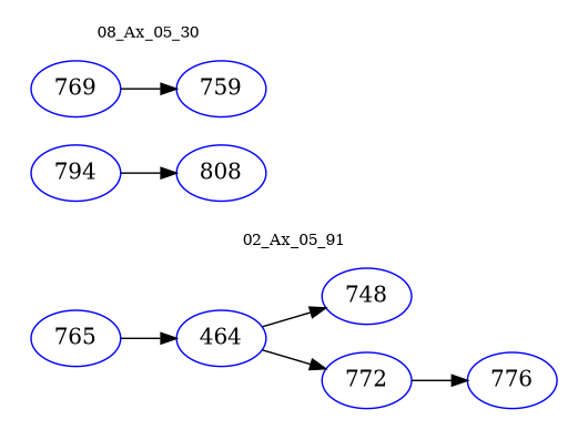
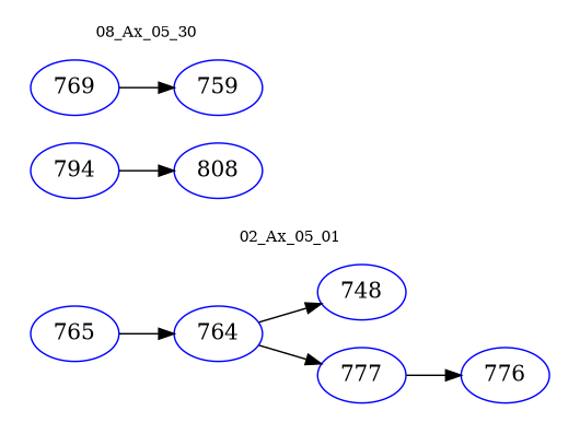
  digraph {
    rankdir=LR
    node [color=blue]
    edge [color=black]
    n1 [label=765]
-   n2 [label=464]
-   n3 [label=772]
+   n2 [label=764]
+   n3 [label=777]
    n4 [label=748]
    n5 [label=776]
    n6 [label=769]
    n7 [label=794]
    n8 [label=759]
    n9 [label=808]
    subgraph cluster_1 {
      color=white
      fontsize=10
-     label="02_Ax_05_91"
+     label="02_Ax_05_01"
      n1
      n2
      n3
      n4
      n5
    }
    subgraph cluster_2 {
      color=white
      fontsize=10
      label="08_Ax_05_30"
      n6
      n7
      n8
      n9
    }
    n1 -> n2
    n2 -> n3
    n2 -> n4
    n3 -> n5
    n6 -> n8
    n7 -> n9
  }
